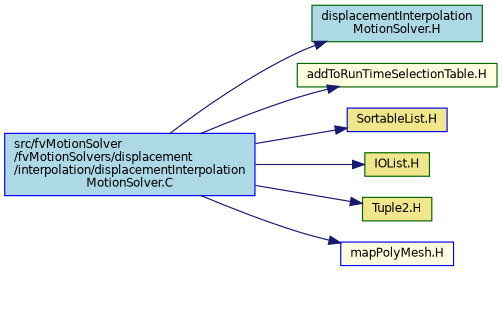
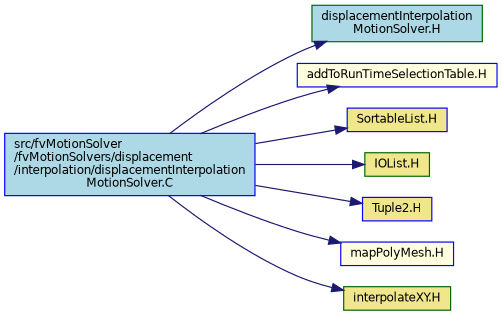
  digraph {
    rankdir=LR
    node [color=blue fillcolor=khaki fontname=Helvetica fontsize=10 shape=record style=filled]
    edge [color=midnightblue fontname=Helvetica fontsize=10 labelfontname=Helvetica labelfontsize=10 style=solid]
    n1 [fillcolor=lightblue fontcolor=black height=0.2 label="src/fvMotionSolver\l/fvMotionSolvers/displacement\l/interpolation/displacementInterpolation\lMotionSolver.C" width=0.4]
    n2 [color=darkgreen fillcolor=lightblue height=0.2 label="displacementInterpolation\lMotionSolver.H" width=0.4]
-   n3 [color=darkgreen fillcolor=lightyellow height=0.2 label="addToRunTimeSelectionTable.H" width=0.4]
+   n3 [fillcolor=lightyellow height=0.2 label="addToRunTimeSelectionTable.H" width=0.4]
    n4 [height=0.2 label="SortableList.H" width=0.4]
    n5 [color=darkgreen height=0.2 label="IOList.H" width=0.4]
-   n6 [color=darkgreen height=0.2 label="Tuple2.H" width=0.4]
+   n6 [height=0.2 label="Tuple2.H" width=0.4]
    n7 [fillcolor=lightyellow height=0.2 label="mapPolyMesh.H" width=0.4]
+   n8 [color=darkgreen height=0.2 label="interpolateXY.H" width=0.4]
    n1 -> n2
    n1 -> n3
    n1 -> n4
    n1 -> n5
    n1 -> n6
    n1 -> n7
+   n1 -> n8
  }
